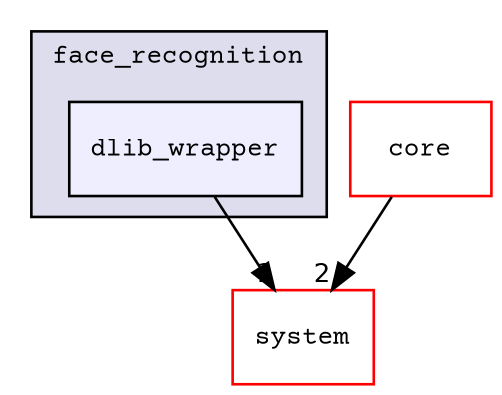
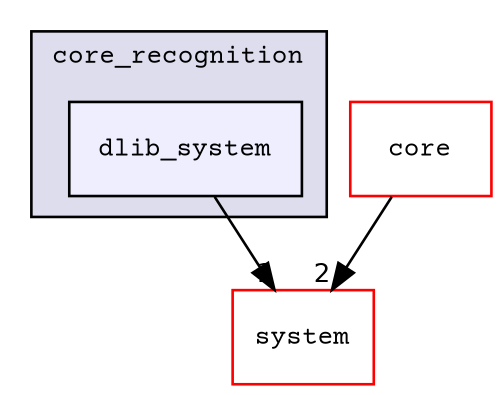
  digraph {
    compound=true
    fontname="Courier Prime"
    node [fillcolor=white fontname="Courier Prime" fontsize=10 shape=box style=filled color=red]
    edge [fontname="Courier Prime" labeldistance=1.5 labelfontname=Helvetica labelfontsize=10]
-   n1 [fillcolor="#eeeeff" label=dlib_wrapper pencolor=black color=""]
+   n1 [fillcolor="#eeeeff" label=dlib_system pencolor=black color=""]
    n2 [label=system]
    n3 [label=core]
    subgraph cluster_1 {
      bgcolor="#ddddee"
      fontsize=10
-     label=face_recognition
+     label=core_recognition
      pencolor=black
      n1
    }
    n1 -> n2 [headlabel=1]
    n3 -> n2 [headlabel=2]
  }
